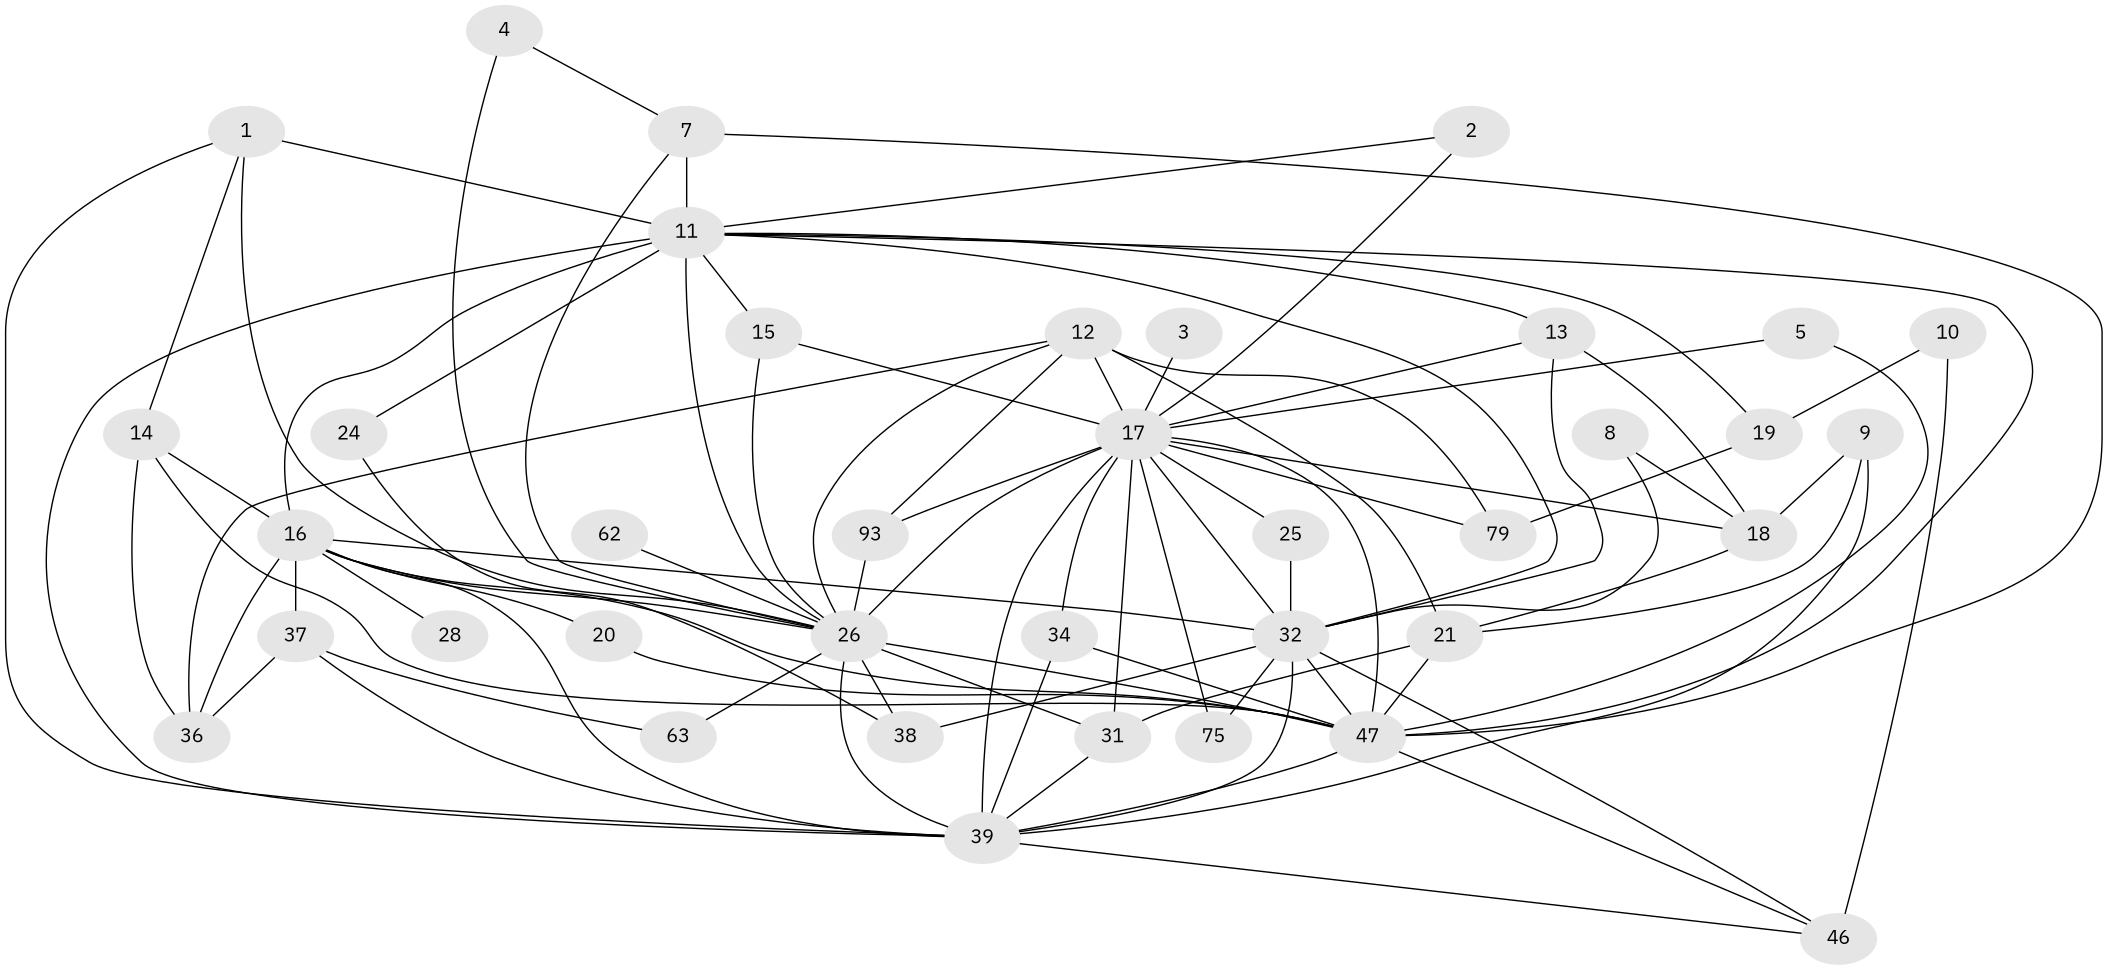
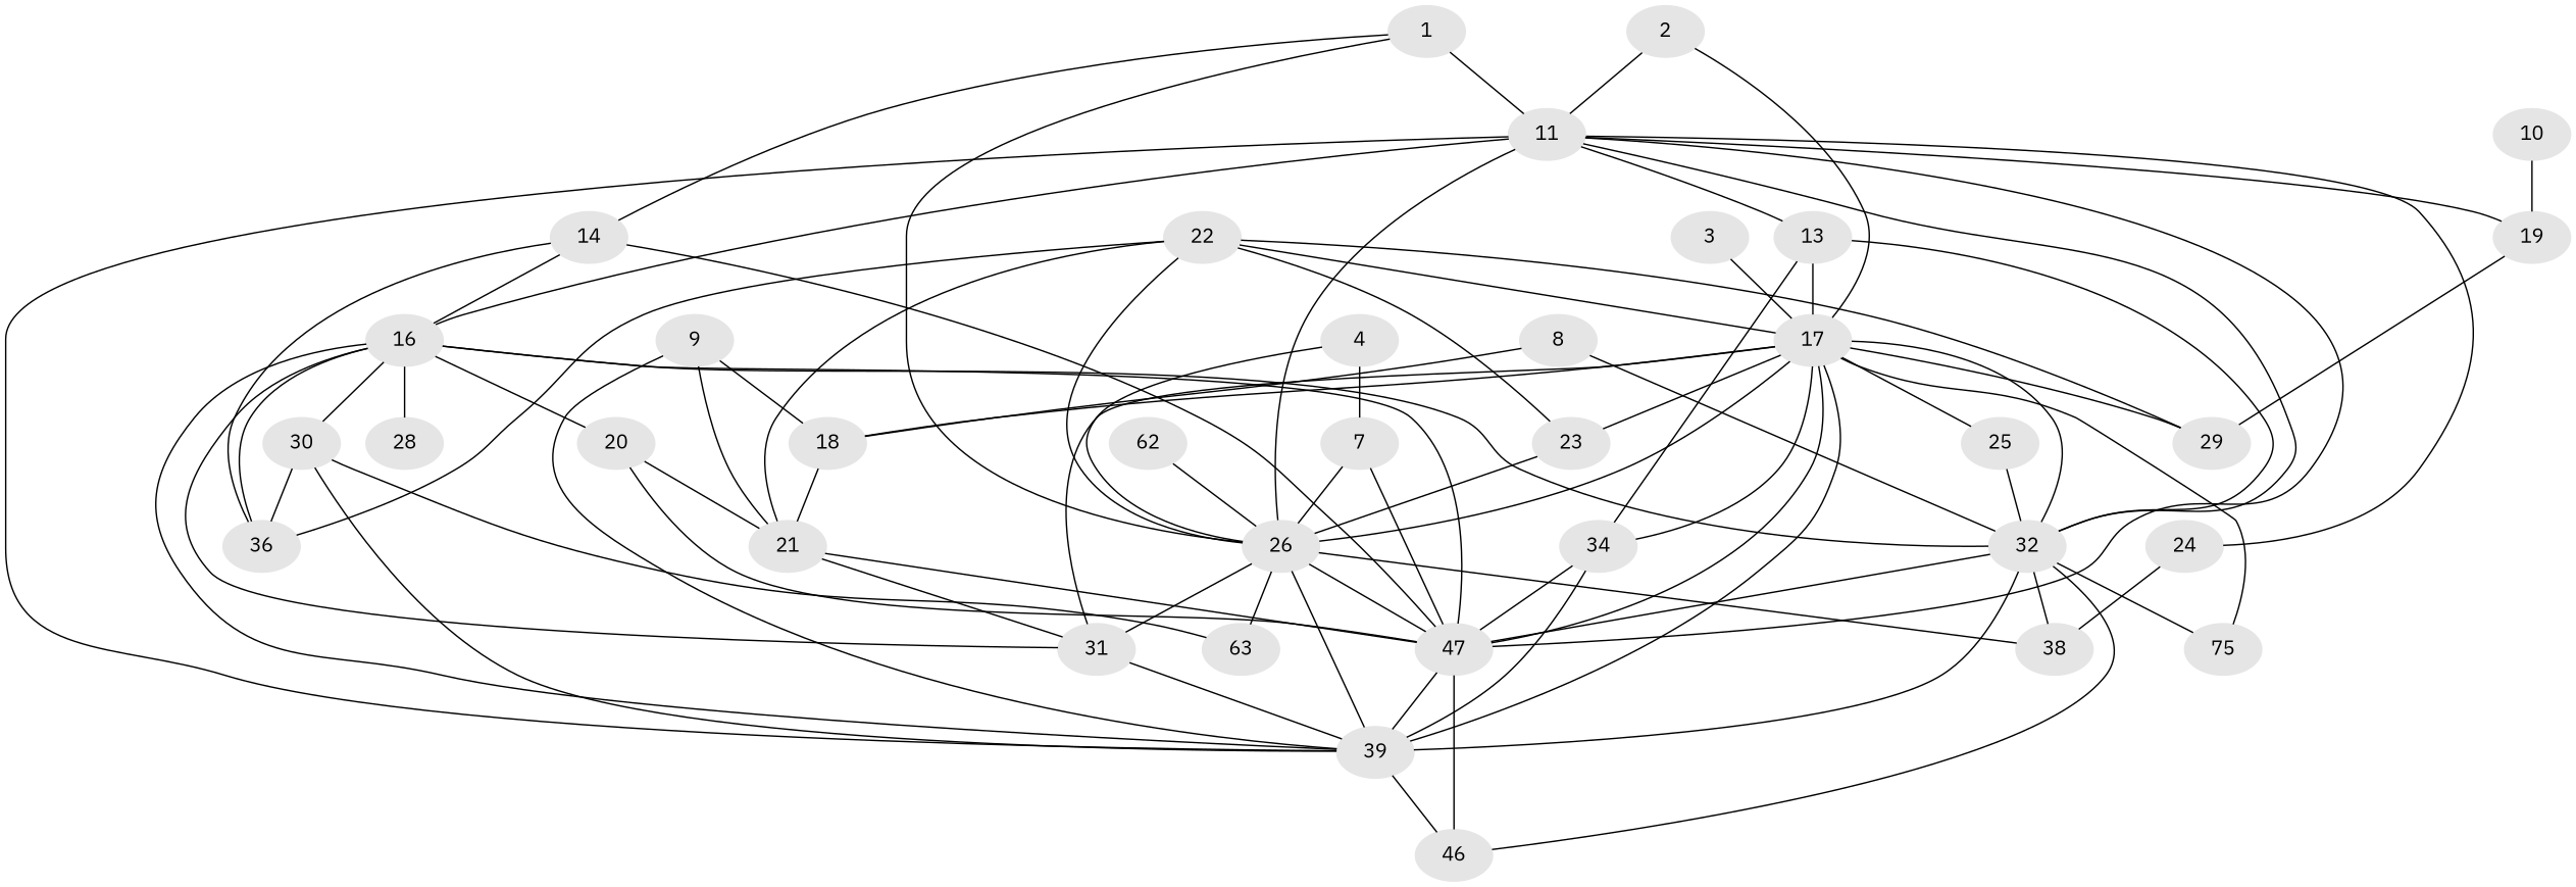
  graph {
    fontname="IBM Plex Sans"
    node [color=gray90 fontname="IBM Plex Sans" style=filled]
    edge [fontname="IBM Plex Sans" weight=1.0]
    1
    11
    14
    26
    39
    n6 [label=47]
    16
    32
    19
    13
-   15
    24
    36
    31
    n15 [label=63]
    38
    n17 [label=46]
    2
    17
    18
    25
-   23 [label=93]
-   29 [label=79]
+   23
+   29
    34
    n25 [label=75]
    3
    4
    7
-   5
    10
    20
    28
-   30 [label=37]
+   30
    8
    21
    9
-   12
+   12 [label=22]
    n38 [label=62]
    1 -- 11 [weight=2.0]
    1 -- 14
    1 -- 26
-   1 -- 39
    11 -- 26 [weight=2.0]
    11 -- 39
    11 -- n6
    11 -- 16
    11 -- 32
    11 -- 19
    11 -- 13
-   11 -- 15
    11 -- 24
    14 -- n6
    14 -- 16
    14 -- 36
    26 -- 39 [weight=2.0]
    26 -- n6 [weight=2.0]
    26 -- 31 [weight=2.0]
    26 -- n15
    26 -- 38
    39 -- n17
    n6 -- 39
    n6 -- n17
-   16 -- 26 [weight=2.0]
+   16 -- 31 [weight=2.0]
    16 -- 39
    16 -- n6
    16 -- 32
    16 -- 36
    16 -- 20
    16 -- 28
    16 -- 30
    32 -- 39 [weight=2.0]
    32 -- n6
    32 -- 38
    32 -- n17
    32 -- n25
    19 -- 29
    13 -- 32
    13 -- 17
-   13 -- 18
-   15 -- 26
-   15 -- 17
+   13 -- 34
    24 -- 38
    31 -- 39 [weight=2.0]
    2 -- 11
    2 -- 17
    17 -- 26 [weight=7.0]
    17 -- 39 [weight=3.0]
    17 -- n6 [weight=4.0]
    17 -- 32 [weight=3.0]
    17 -- 31
    17 -- 18 [weight=2.0]
    17 -- 25
    17 -- 23
    17 -- 29
    17 -- 34
    17 -- n25
    18 -- 21
    25 -- 32
    23 -- 26
    34 -- 39
    34 -- n6
    3 -- 17
    4 -- 26
    4 -- 7
-   7 -- 11
    7 -- 26
    7 -- n6 [weight=2.0]
-   5 -- n6
-   5 -- 17
    10 -- 19
-   10 -- n17
    20 -- n6
+   20 -- 21
    30 -- 39
    30 -- 36
    30 -- n15
    8 -- 32
    8 -- 18
    21 -- n6
    21 -- 31
    9 -- 39
    9 -- 18
    9 -- 21
    12 -- 26
    12 -- 36
    12 -- 17 [weight=2.0]
    12 -- 23
    12 -- 29
    12 -- 21
    n38 -- 26
  }
